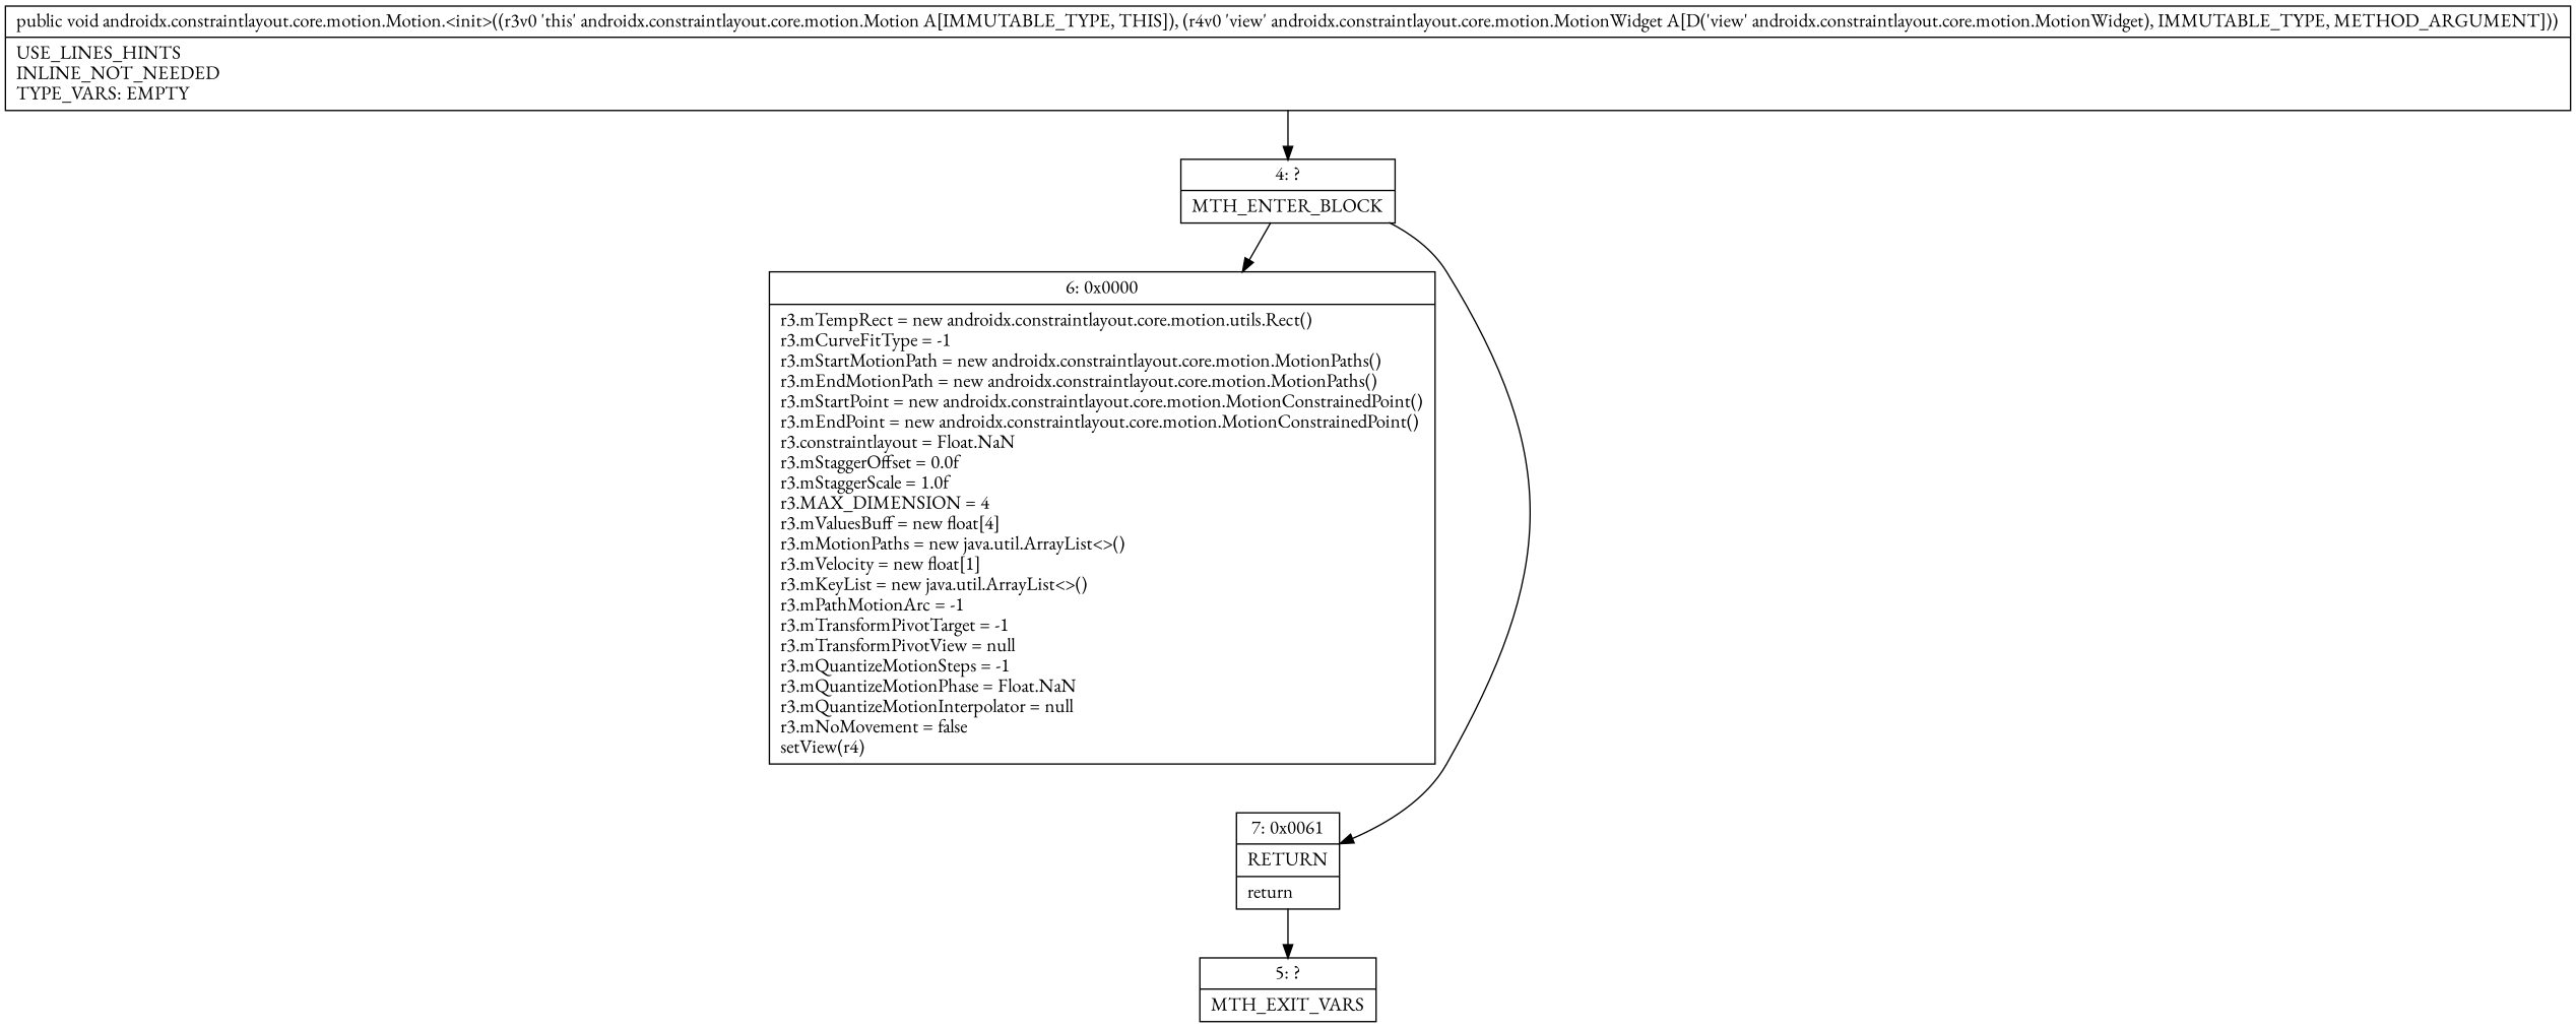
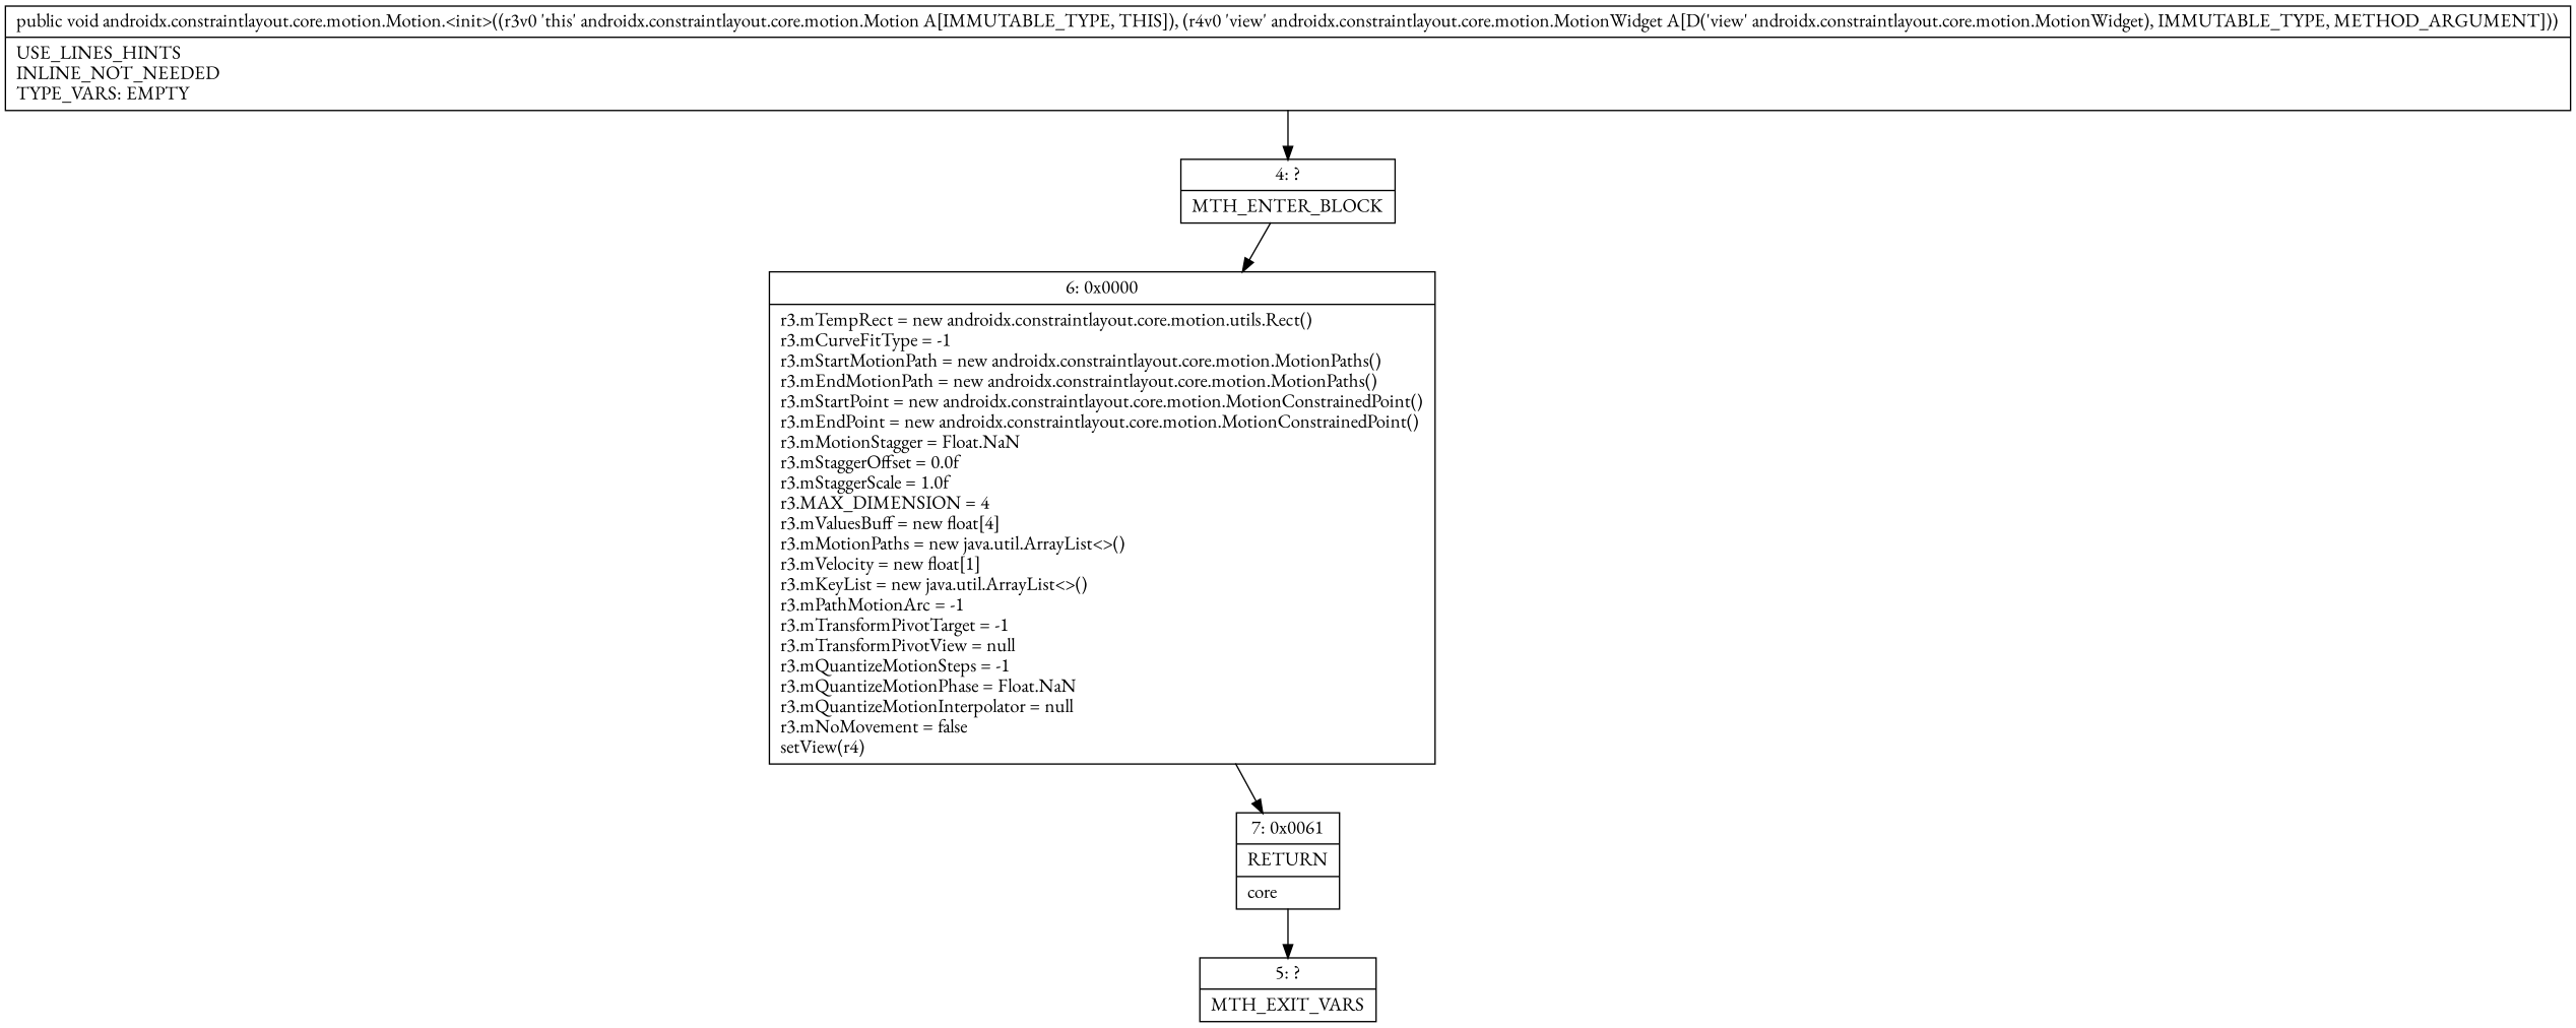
  digraph {
    fontname="EB Garamond"
    node [fontname="EB Garamond" shape=record]
    edge [fontname="EB Garamond"]
    n1 [label="{4\:\ ?|MTH_ENTER_BLOCK\l}"]
-   n2 [label="{6\:\ 0x0000|r3.mTempRect = new androidx.constraintlayout.core.motion.utils.Rect()\lr3.mCurveFitType = \-1\lr3.mStartMotionPath = new androidx.constraintlayout.core.motion.MotionPaths()\lr3.mEndMotionPath = new androidx.constraintlayout.core.motion.MotionPaths()\lr3.mStartPoint = new androidx.constraintlayout.core.motion.MotionConstrainedPoint()\lr3.mEndPoint = new androidx.constraintlayout.core.motion.MotionConstrainedPoint()\lr3.constraintlayout = Float.NaN\lr3.mStaggerOffset = 0.0f\lr3.mStaggerScale = 1.0f\lr3.MAX_DIMENSION = 4\lr3.mValuesBuff = new float[4]\lr3.mMotionPaths = new java.util.ArrayList\<\>()\lr3.mVelocity = new float[1]\lr3.mKeyList = new java.util.ArrayList\<\>()\lr3.mPathMotionArc = \-1\lr3.mTransformPivotTarget = \-1\lr3.mTransformPivotView = null\lr3.mQuantizeMotionSteps = \-1\lr3.mQuantizeMotionPhase = Float.NaN\lr3.mQuantizeMotionInterpolator = null\lr3.mNoMovement = false\lsetView(r4)\l}"]
-   n3 [label="{7\:\ 0x0061|RETURN\l|return\l}"]
+   n2 [label="{6\:\ 0x0000|r3.mTempRect = new androidx.constraintlayout.core.motion.utils.Rect()\lr3.mCurveFitType = \-1\lr3.mStartMotionPath = new androidx.constraintlayout.core.motion.MotionPaths()\lr3.mEndMotionPath = new androidx.constraintlayout.core.motion.MotionPaths()\lr3.mStartPoint = new androidx.constraintlayout.core.motion.MotionConstrainedPoint()\lr3.mEndPoint = new androidx.constraintlayout.core.motion.MotionConstrainedPoint()\lr3.mMotionStagger = Float.NaN\lr3.mStaggerOffset = 0.0f\lr3.mStaggerScale = 1.0f\lr3.MAX_DIMENSION = 4\lr3.mValuesBuff = new float[4]\lr3.mMotionPaths = new java.util.ArrayList\<\>()\lr3.mVelocity = new float[1]\lr3.mKeyList = new java.util.ArrayList\<\>()\lr3.mPathMotionArc = \-1\lr3.mTransformPivotTarget = \-1\lr3.mTransformPivotView = null\lr3.mQuantizeMotionSteps = \-1\lr3.mQuantizeMotionPhase = Float.NaN\lr3.mQuantizeMotionInterpolator = null\lr3.mNoMovement = false\lsetView(r4)\l}"]
+   n3 [label="{7\:\ 0x0061|RETURN\l|core\l}"]
    n4 [label="{5\:\ ?|MTH_EXIT_VARS\l}"]
    n5 [label="{public void androidx.constraintlayout.core.motion.Motion.\<init\>((r3v0 'this' androidx.constraintlayout.core.motion.Motion A[IMMUTABLE_TYPE, THIS]), (r4v0 'view' androidx.constraintlayout.core.motion.MotionWidget A[D('view' androidx.constraintlayout.core.motion.MotionWidget), IMMUTABLE_TYPE, METHOD_ARGUMENT]))  | USE_LINES_HINTS\lINLINE_NOT_NEEDED\lTYPE_VARS: EMPTY\l}"]
    n1 -> n2
-   n1 -> n3
+   n2 -> n3
    n3 -> n4
    n5 -> n1
  }
